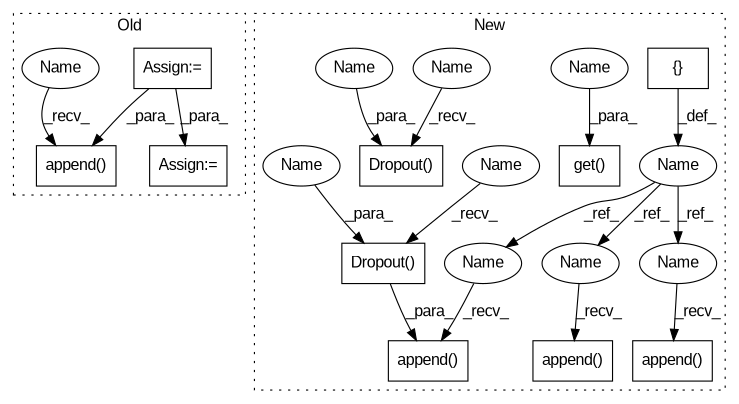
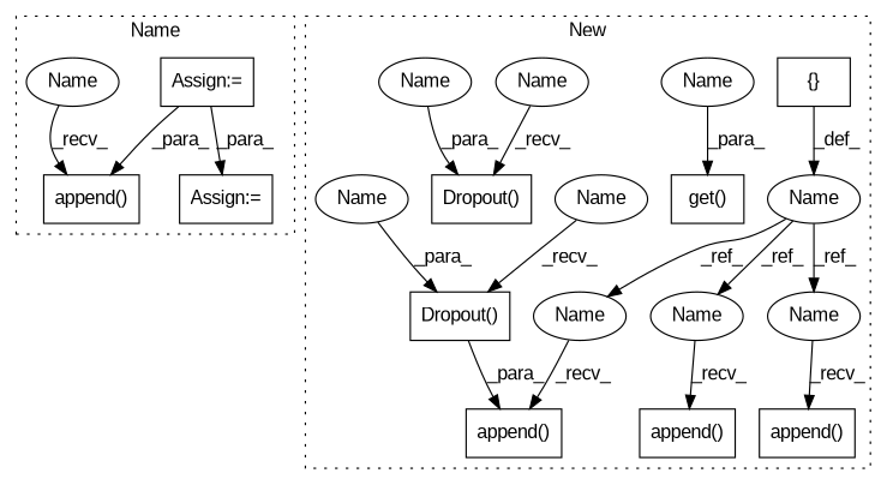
  digraph {
    fontname="Liberation Sans"
    node [a=87 l=4 shape=box fontname="Liberation Sans"]
    edge [fontname="Liberation Sans"]
    n1 [a=75 l="14,1" label="append()" s="1288,1307"]
    n2 [a=68 l=3 label="Assign:=" s=760]
    n3 [a=68 l=3 label="Assign:=" s=833]
    n4 [l=6 label=Name s=1288 shape=ellipse]
    n5 [a=75 l="11,1" label="Dropout()" s="973,991"]
    n6 [a=75 l="16,1" label="get()" s="927,946"]
    n7 [a=75 l="12,1" label="append()" s="700,901"]
    n8 [a=59 l="2,1" label="{}" s="603,603"]
    n9 [a=75 l="12,1" label="append()" s="614,645"]
    n10 [label=Name s=596 shape=ellipse]
    n11 [a=75 l="11,1" label="Dropout()" s="626,644"]
    n12 [a=75 l="12,1" label="append()" s="1032,1191"]
    n13 [l=3 label=Name s=943 shape=ellipse]
    n14 [label=Name s=614 shape=ellipse]
    n15 [label=Name s=1032 shape=ellipse]
    n16 [label=Name s=700 shape=ellipse]
    n17 [l=2 label=Name s=973 shape=ellipse]
    n18 [l=2 label=Name s=626 shape=ellipse]
    n19 [l=7 label=Name s=984 shape=ellipse]
    n20 [l=7 label=Name s=637 shape=ellipse]
    subgraph cluster_1 {
-     label=Old
+     label=Name
      style=dotted
      n1
      n2
      n3
      n4
    }
    subgraph cluster_2 {
      label=New
      style=dotted
      n5
      n6
      n7
      n8
      n9
      n10
      n11
      n12
      n13
      n14
      n15
      n16
      n17
      n18
      n19
      n20
    }
    n2 -> n1 [label=_para_]
    n2 -> n3 [label=_para_]
    n4 -> n1 [label=_recv_]
    n8 -> n10 [label=_def_]
    n10 -> n14 [label=_ref_]
    n10 -> n15 [label=_ref_]
    n10 -> n16 [label=_ref_]
    n11 -> n9 [label=_para_]
    n13 -> n6 [label=_para_]
    n14 -> n9 [label=_recv_]
    n15 -> n12 [label=_recv_]
    n16 -> n7 [label=_recv_]
    n17 -> n5 [label=_recv_]
    n18 -> n11 [label=_recv_]
    n19 -> n5 [label=_para_]
    n20 -> n11 [label=_para_]
  }
